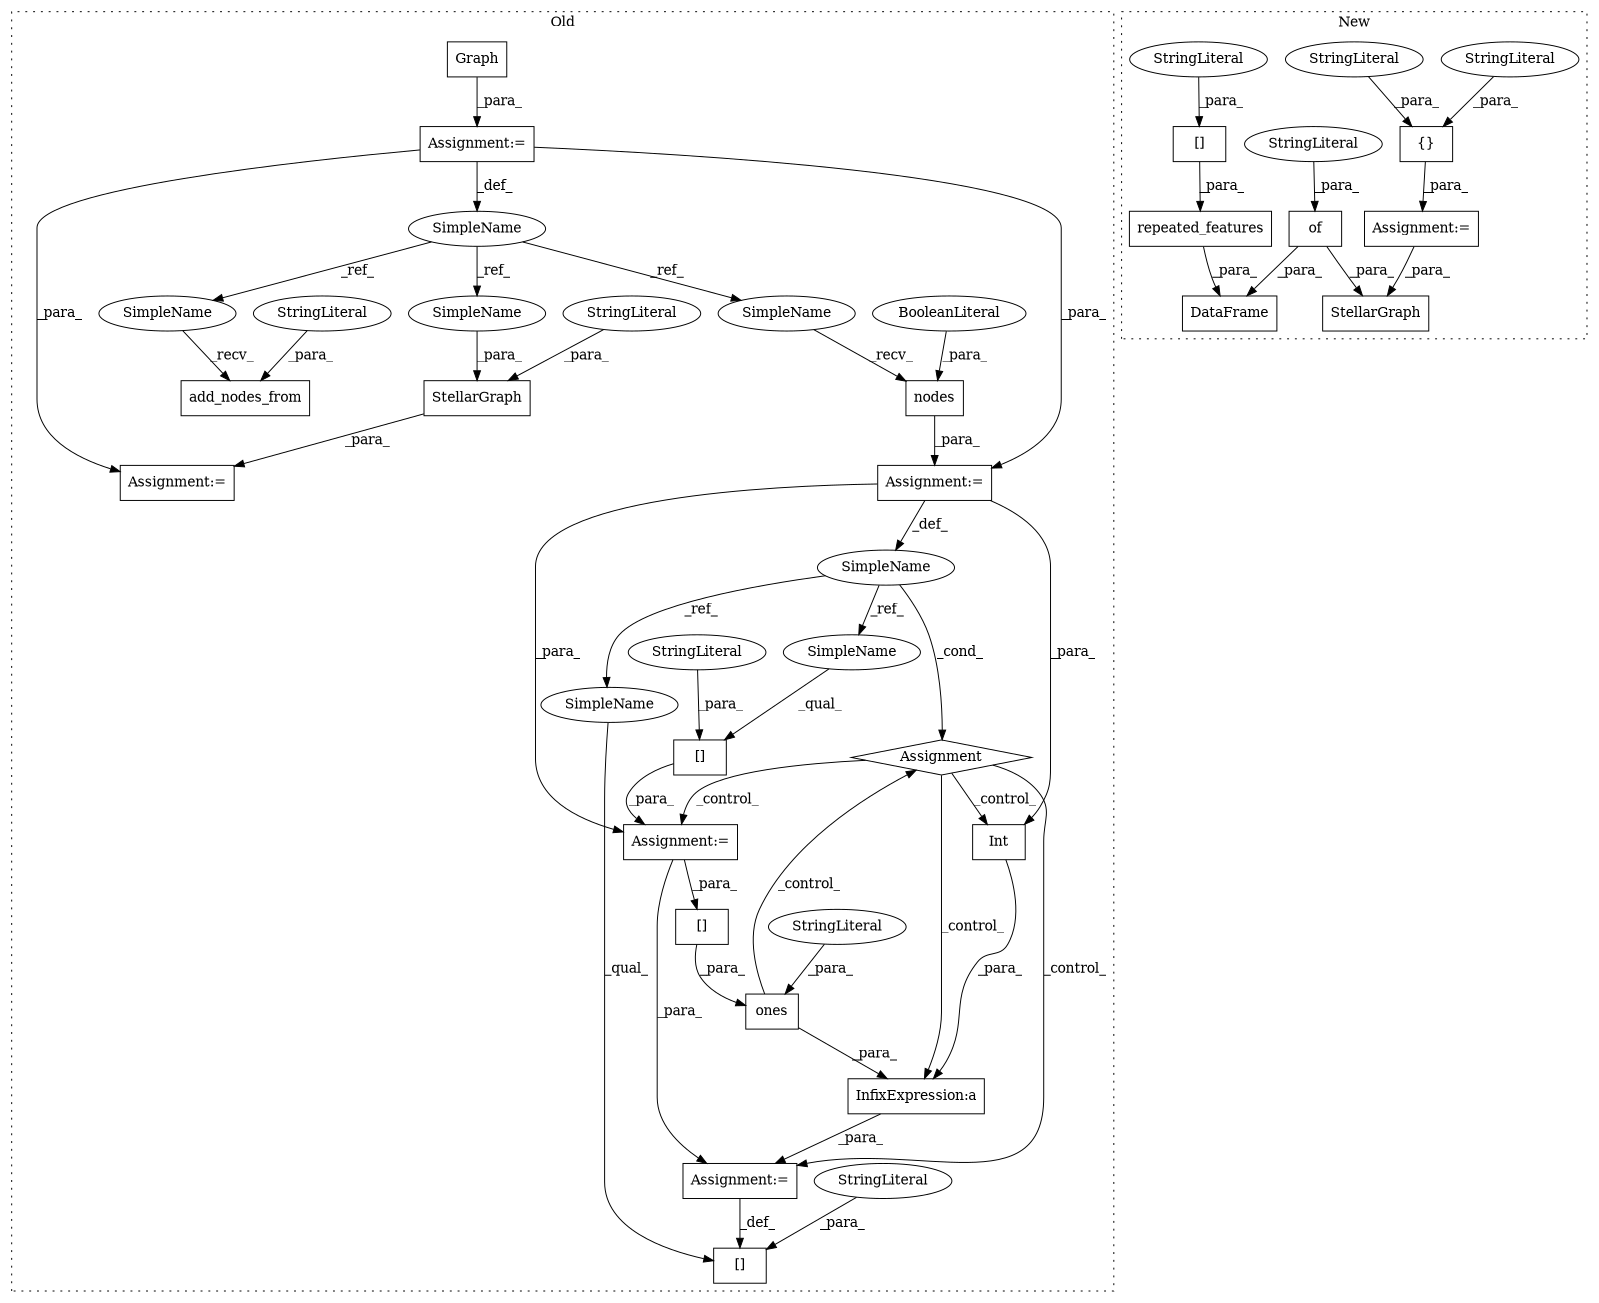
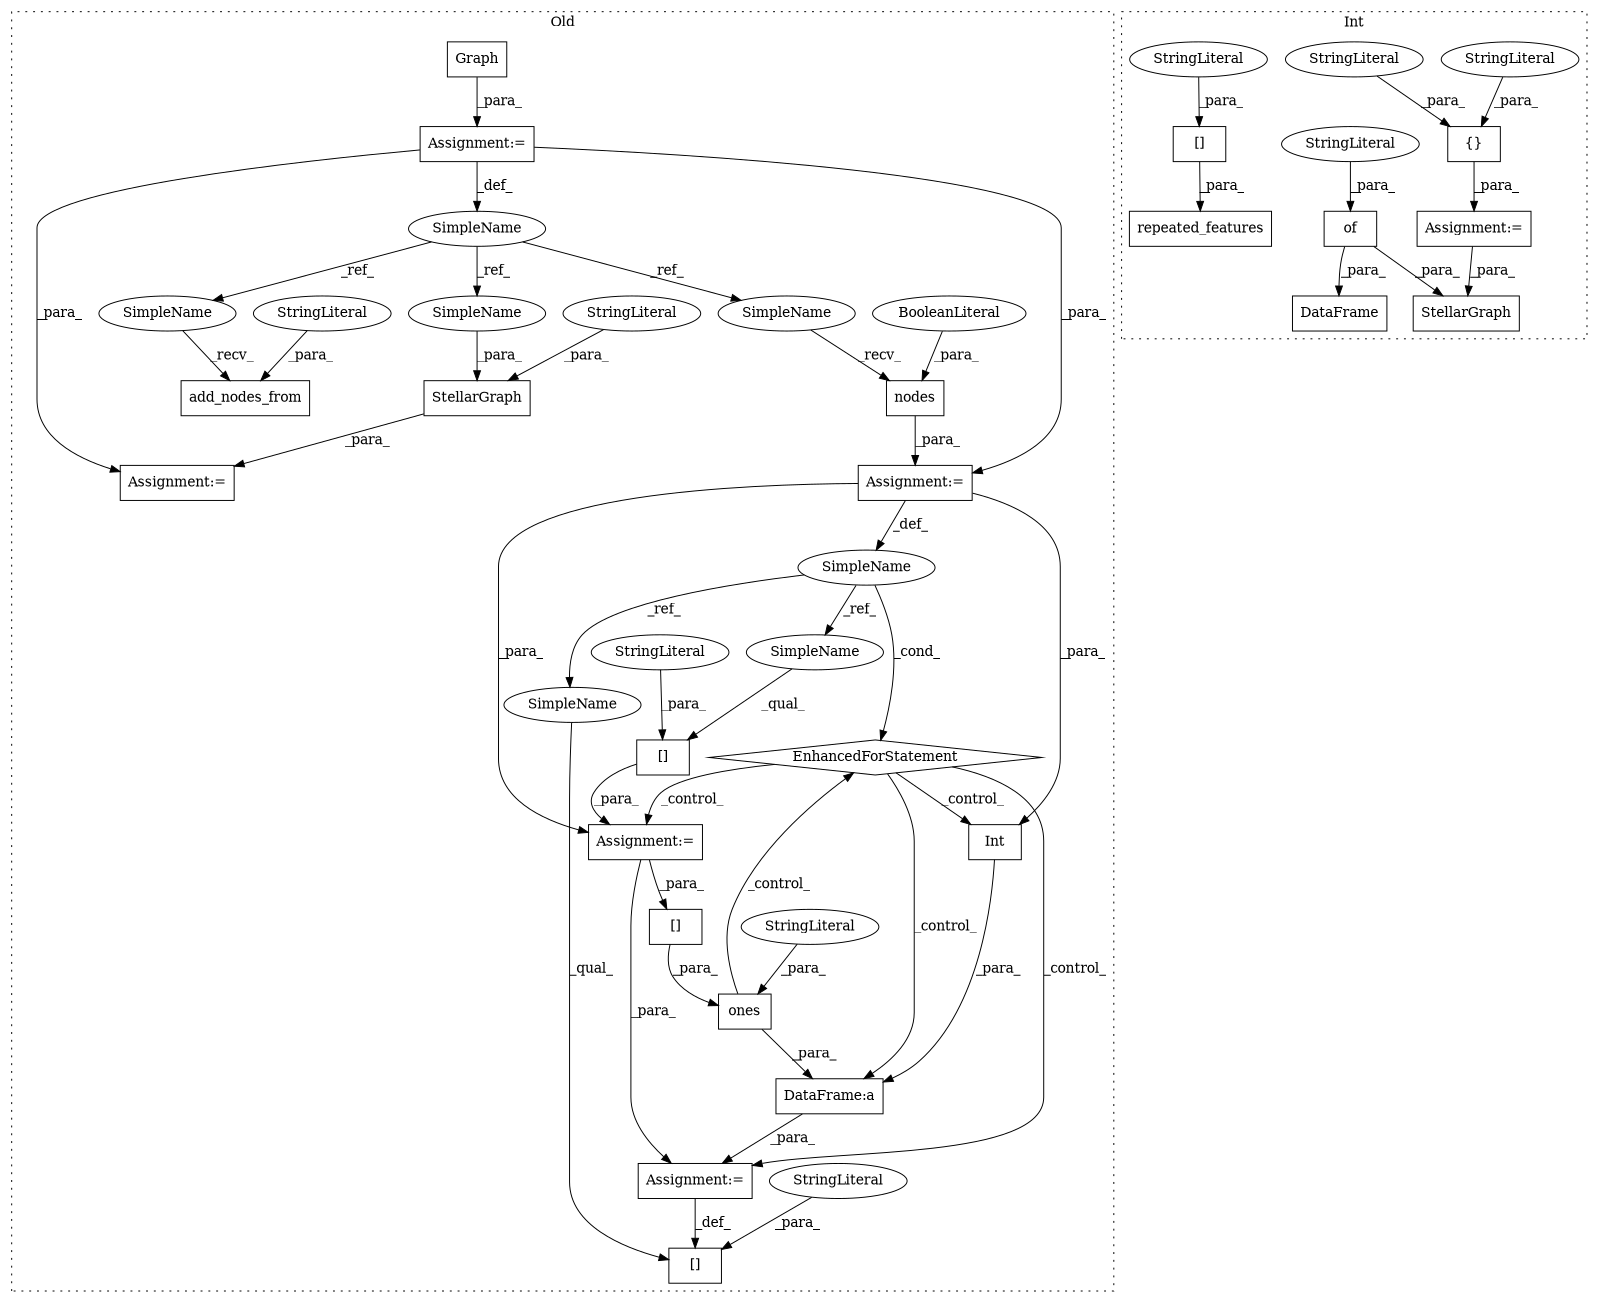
  digraph {
    node [a=32 l=1 s="1544,1638" shape=box]
    n1 [l="13,1" label=StellarGraph s="1765,1789"]
    n2 [a=42 label=SimpleName s=1269 shape=ellipse]
    n3 [l="6,1" label=nodes s="1627,1637"]
-   n4 [a=70 l="69,2" label=Assignment shape=diamond]
+   n4 [a=70 l="69,2" label=EnhancedForStatement shape=diamond]
    n5 [a=2 l="6,1" label="[]" s="1653,1666"]
    n6 [a=45 l=7 label=StringLiteral s=1659 shape=ellipse]
    n7 [a=2 l="21,1" label="[]" s="1715,1738"]
    n8 [a=7 label="Assignment:=" s=1764]
    n9 [a=7 l="69,2" label="Assignment:="]
    n10 [a=9 l=4 label=BooleanLiteral s=1633 shape=ellipse]
    n11 [l="4,1" label=Int s="1695,1700"]
-   n12 [a=27 l=3 label="InfixExpression:a" s=1701]
+   n12 [a=27 l=3 label="DataFrame:a" s=1701]
    n13 [a=2 l="6,1" label="[]" s="1677,1692"]
    n14 [a=42 l=5 label=SimpleName s=1617 shape=ellipse]
    n15 [a=45 l=9 label=StringLiteral s=1683 shape=ellipse]
    n16 [a=45 l=9 label=StringLiteral s=1780 shape=ellipse]
    n17 [l=7 label="Graph" s=1280]
    n18 [l="5,1" label=ones s="1710,1745"]
    n19 [a=45 l=5 label=StringLiteral s=1740 shape=ellipse]
    n20 [a=7 label="Assignment:=" s=1652]
    n21 [a=7 label="Assignment:=" s=1693]
    n22 [a=7 label="Assignment:=" s=1270]
    n23 [l="15,1" label=add_nodes_from s="1336,1368"]
    n24 [a=45 l=4 label=StringLiteral s=1364 shape=ellipse]
    n25 [a=42 label=SimpleName s=1334 shape=ellipse]
    n26 [a=42 label=SimpleName s=1778 shape=ellipse]
    n27 [a=42 label=SimpleName s=1625 shape=ellipse]
    n28 [a=42 l=5 label=SimpleName s=1653 shape=ellipse]
    n29 [a=42 l=5 label=SimpleName s=1677 shape=ellipse]
    n30 [l="3,1" label=of s="1414,1606"]
    n31 [l="13,1" label=StellarGraph s="1798,1822"]
    n32 [a=4 l="1,1" label="{}" s="1759,1777"]
    n33 [l="10,1" label=DataFrame s="1429,1510"]
    n34 [a=45 l=8 label=StringLiteral s=1769 shape=ellipse]
    n35 [a=45 l=8 label=StringLiteral s=1760 shape=ellipse]
    n36 [a=45 l=4 label=StringLiteral s=1512 shape=ellipse]
    n37 [l="18,1" label=repeated_features s="1439,1496"]
    n38 [a=2 l="21,1" label="[]" s="1470,1495"]
    n39 [a=45 l=4 label=StringLiteral s=1491 shape=ellipse]
    n40 [a=7 label="Assignment:=" s=1618]
    subgraph cluster_1 {
      label=Old
      style=dotted
      n1
      n2
      n3
      n4
      n5
      n6
      n7
      n8
      n9
      n10
      n11
      n12
      n13
      n14
      n15
      n16
      n17
      n18
      n19
      n20
      n21
      n22
      n23
      n24
      n25
      n26
      n27
      n28
      n29
    }
    subgraph cluster_2 {
-     label=New
+     label=Int
      style=dotted
      n30
      n31
      n32
      n33
      n34
      n35
      n36
      n37
      n38
      n39
      n40
    }
    n1 -> n8 [label=_para_]
    n2 -> n25 [label=_ref_]
    n2 -> n26 [label=_ref_]
    n2 -> n27 [label=_ref_]
    n3 -> n9 [label=_para_]
    n4 -> n11 [label=_control_]
    n4 -> n12 [label=_control_]
    n4 -> n20 [label=_control_]
    n4 -> n21 [label=_control_]
    n5 -> n20 [label=_para_]
    n6 -> n5 [label=_para_]
    n7 -> n18 [label=_para_]
    n9 -> n11 [label=_para_]
    n9 -> n14 [label=_def_]
    n9 -> n20 [label=_para_]
    n10 -> n3 [label=_para_]
    n11 -> n12 [label=_para_]
    n12 -> n21 [label=_para_]
    n14 -> n4 [label=_cond_]
    n14 -> n28 [label=_ref_]
    n14 -> n29 [label=_ref_]
    n15 -> n13 [label=_para_]
    n16 -> n1 [label=_para_]
    n17 -> n22 [label=_para_]
    n18 -> n4 [label=_control_]
    n18 -> n12 [label=_para_]
    n19 -> n18 [label=_para_]
    n20 -> n7 [label=_para_]
    n20 -> n21 [label=_para_]
    n21 -> n13 [label=_def_]
    n22 -> n2 [label=_def_]
    n22 -> n8 [label=_para_]
    n22 -> n9 [label=_para_]
    n24 -> n23 [label=_para_]
    n25 -> n23 [label=_recv_]
    n26 -> n1 [label=_para_]
    n27 -> n3 [label=_recv_]
    n28 -> n5 [label=_qual_]
    n29 -> n13 [label=_qual_]
    n30 -> n31 [label=_para_]
    n30 -> n33 [label=_para_]
    n32 -> n40 [label=_para_]
    n34 -> n32 [label=_para_]
    n35 -> n32 [label=_para_]
    n36 -> n30 [label=_para_]
-   n37 -> n33 [label=_para_]
    n38 -> n37 [label=_para_]
    n39 -> n38 [label=_para_]
    n40 -> n31 [label=_para_]
  }
